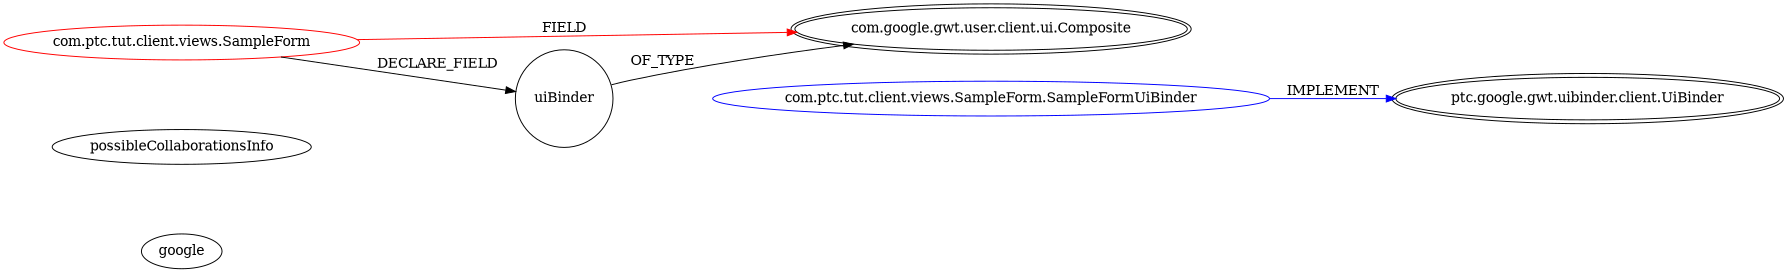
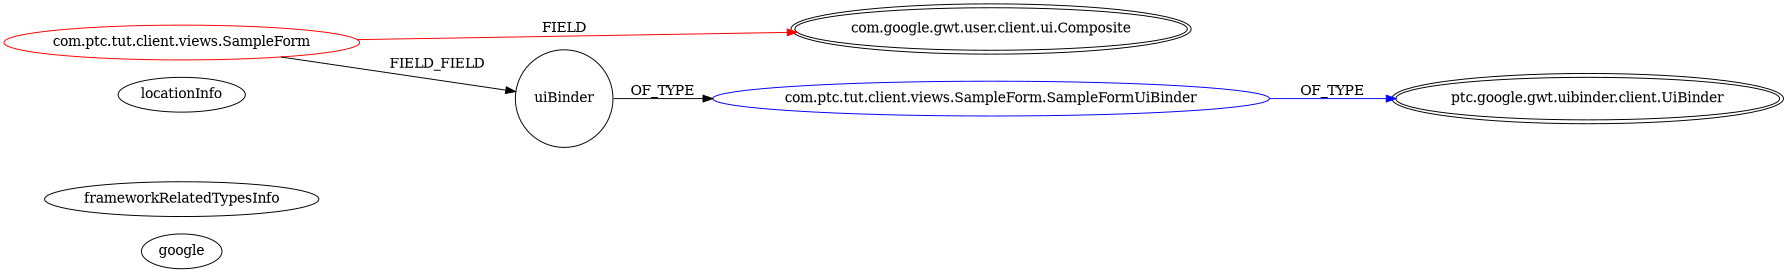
  digraph {
    rankdir=LR
    n1 [category=extension_graph graphId=4481 isAnonymous=false label=google possibleRelation=true]
-   possibleCollaborationsInfo [0="4481~FIELD_DECLARATION-~com.google.gwt.user.client.ui.Composite ~com.google.gwt.uibinder.client.UiBinder ~false~false"]
+   frameworkRelatedTypesInfo [0="com.google.gwt.user.client.ui.Composite"]
+   locationInfo [contextSignature=SampleForm filePath="/shantanusinghal-gwt-tut/gwt-tut-master/src/com/ptc/tut/client/views/SampleForm.java" graphId=4481 projectName="shantanusinghal-gwt-tut"]
    n5 [color=red isFrameworkType=false label="com.ptc.tut.client.views.SampleForm" vertexType=ROOT_CLIENT_CLASS_DECLARATION]
    n6 [isFrameworkType=true label="com.google.gwt.user.client.ui.Composite" peripheries=2 vertexType=FRAMEWORK_CLASS_TYPE]
    n7 [isFrameworkType=false label=uiBinder shape=circle vertexType=FIELD_DECLARATION]
    n8 [color=blue isFrameworkType=false label="com.ptc.tut.client.views.SampleForm.SampleFormUiBinder" vertexType=REFERENCE_CLIENT_CLASS_DECLARATION]
    n9 [isFrameworkType=true label="ptc.google.gwt.uibinder.client.UiBinder" peripheries=2 vertexType=FRAMEWORK_INTERFACE_TYPE]
    n5 -> n6 [color=red label=FIELD]
-   n5 -> n7 [label=DECLARE_FIELD]
-   n7 -> n6 [label=OF_TYPE]
-   n8 -> n9 [color=blue label=IMPLEMENT]
+   n5 -> n7 [label=FIELD_FIELD]
+   n7 -> n8 [label=OF_TYPE]
+   n8 -> n9 [color=blue label=OF_TYPE]
  }
